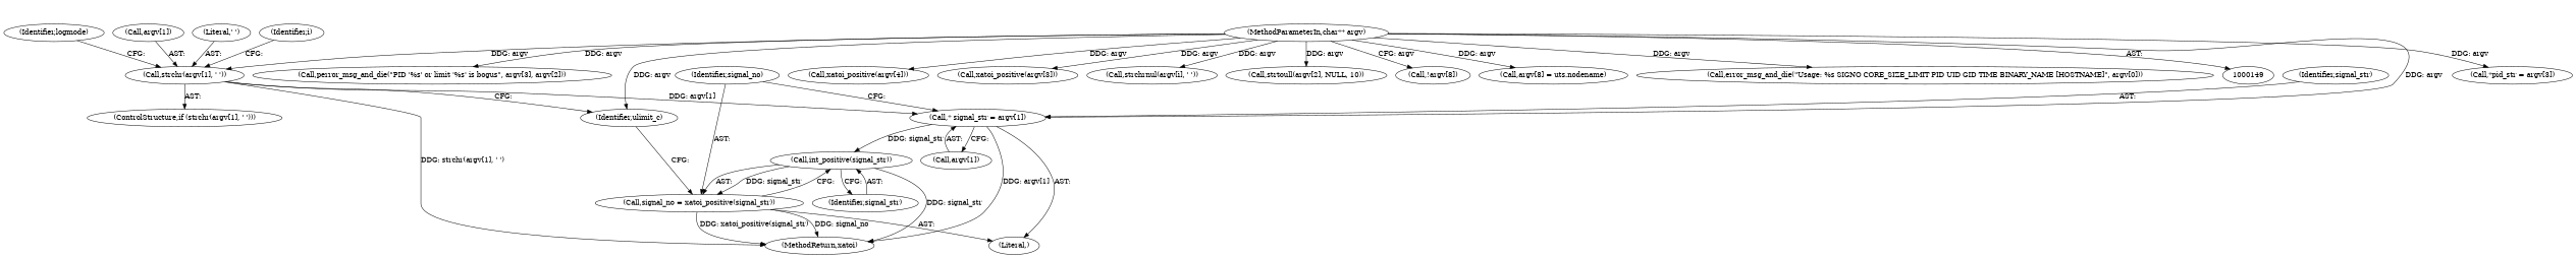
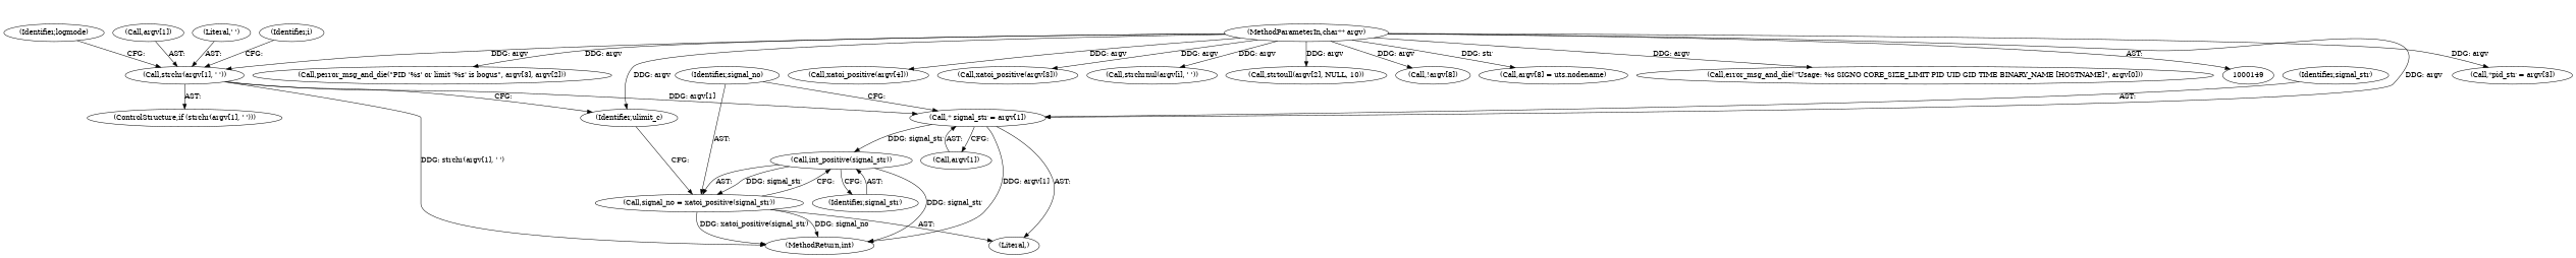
  digraph {
    n1 [label="(Call,* signal_str = argv[1])"]
    n2 [label="(Call,int_positive(signal_str))"]
    n3 [label="(Call,argv[1])"]
    n4 [label="(Literal,)"]
-   n5 [label="(MethodReturn,xatoi)"]
+   n5 [label="(MethodReturn,int)"]
    n6 [label="(Call,signal_no = xatoi_positive(signal_str))"]
    n7 [label="(Identifier,signal_str)"]
    n8 [label="(Call,strchr(argv[1], ' '))"]
    n9 [label="(ControlStructure,if (strchr(argv[1], ' ')))"]
    n10 [label="(Identifier,ulimit_c)"]
    n11 [label="(Literal,' ')"]
    n12 [label="(MethodParameterIn,char** argv)"]
    n13 [label="(Call,*pid_str = argv[3])"]
    n14 [label="(Call,perror_msg_and_die(\"PID '%s' or limit '%s' is bogus\", argv[3], argv[2]))"]
    n15 [label="(Call,xatoi_positive(argv[4]))"]
    n16 [label="(Call,xatoi_positive(argv[3]))"]
    n17 [label="(Call,strchrnul(argv[i], ' '))"]
    n18 [label="(Call,strtoull(argv[2], NULL, 10))"]
    n19 [label="(Call,!argv[8])"]
    n20 [label="(Call,argv[8] = uts.nodename)"]
    n21 [label="(Call,error_msg_and_die(\"Usage: %s SIGNO CORE_SIZE_LIMIT PID UID GID TIME BINARY_NAME [HOSTNAME]\", argv[0]))"]
    1000149
    n23 [label="(Identifier,signal_no)"]
    n24 [label="(Identifier,signal_str)"]
    n25 [label="(Identifier,i)"]
    n26 [label="(Identifier,logmode)"]
    n27 [label="(Call,argv[1])"]
    n1 -> n2 [label="DDG: signal_str"]
    n1 -> n3 [label="CFG: "]
    n1 -> n4 [label="AST: "]
    n1 -> n5 [label="DDG: argv[1]"]
    n2 -> n5 [label="DDG: signal_str"]
    n2 -> n6 [label="AST: "]
    n2 -> n6 [label="DDG: signal_str"]
    n2 -> n7 [label="CFG: "]
    n3 -> n1 [label="AST: "]
    n6 -> n2 [label="CFG: "]
    n6 -> n4 [label="AST: "]
    n6 -> n5 [label="DDG: xatoi_positive(signal_str)"]
    n6 -> n5 [label="DDG: signal_no"]
    n7 -> n2 [label="AST: "]
    n8 -> n1 [label="DDG: argv[1]"]
    n8 -> n5 [label="DDG: strchr(argv[1], ' ')"]
    n8 -> n9 [label="AST: "]
    n8 -> n10 [label="CFG: "]
    n10 -> n6 [label="CFG: "]
    n11 -> n8 [label="AST: "]
    n12 -> n1 [label="DDG: argv"]
    n12 -> n8 [label="DDG: argv"]
    n12 -> n10 [label="DDG: argv"]
    n12 -> n13 [label="DDG: argv"]
    n12 -> n14 [label="DDG: argv"]
    n12 -> n15 [label="DDG: argv"]
    n12 -> n16 [label="DDG: argv"]
    n12 -> n17 [label="DDG: argv"]
    n12 -> n18 [label="DDG: argv"]
-   n12 -> n19 [label="CFG: argv"]
-   n12 -> n20 [label="DDG: argv"]
+   n12 -> n19 [label="DDG: argv"]
+   n12 -> n20 [label="DDG: str"]
    n12 -> n21 [label="DDG: argv"]
    n12 -> 1000149 [label="AST: "]
    n23 -> n1 [label="CFG: "]
    n23 -> n6 [label="AST: "]
    n24 -> n1 [label="AST: "]
    n25 -> n8 [label="CFG: "]
    n26 -> n8 [label="CFG: "]
    n27 -> n8 [label="AST: "]
  }
